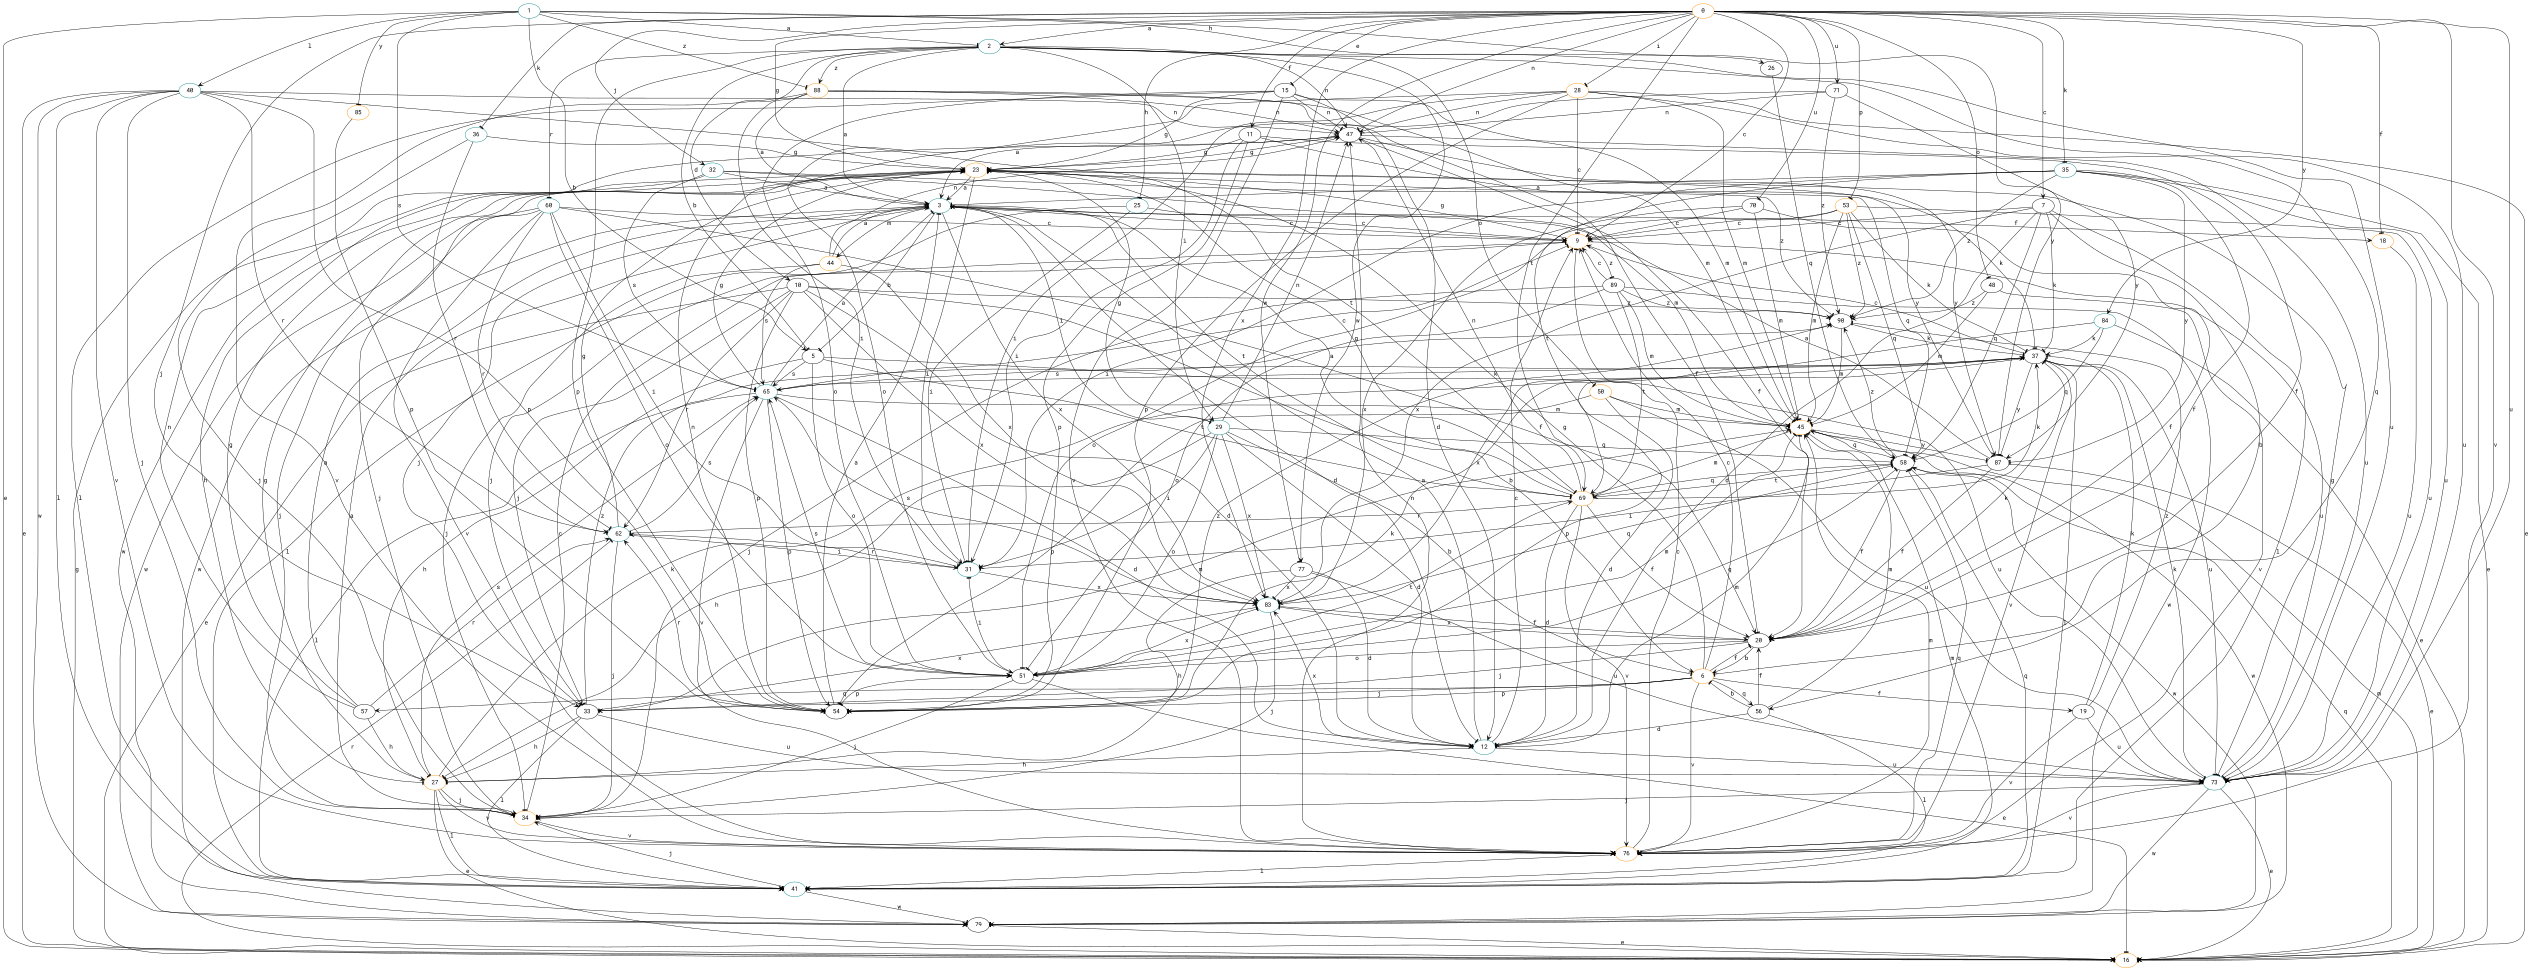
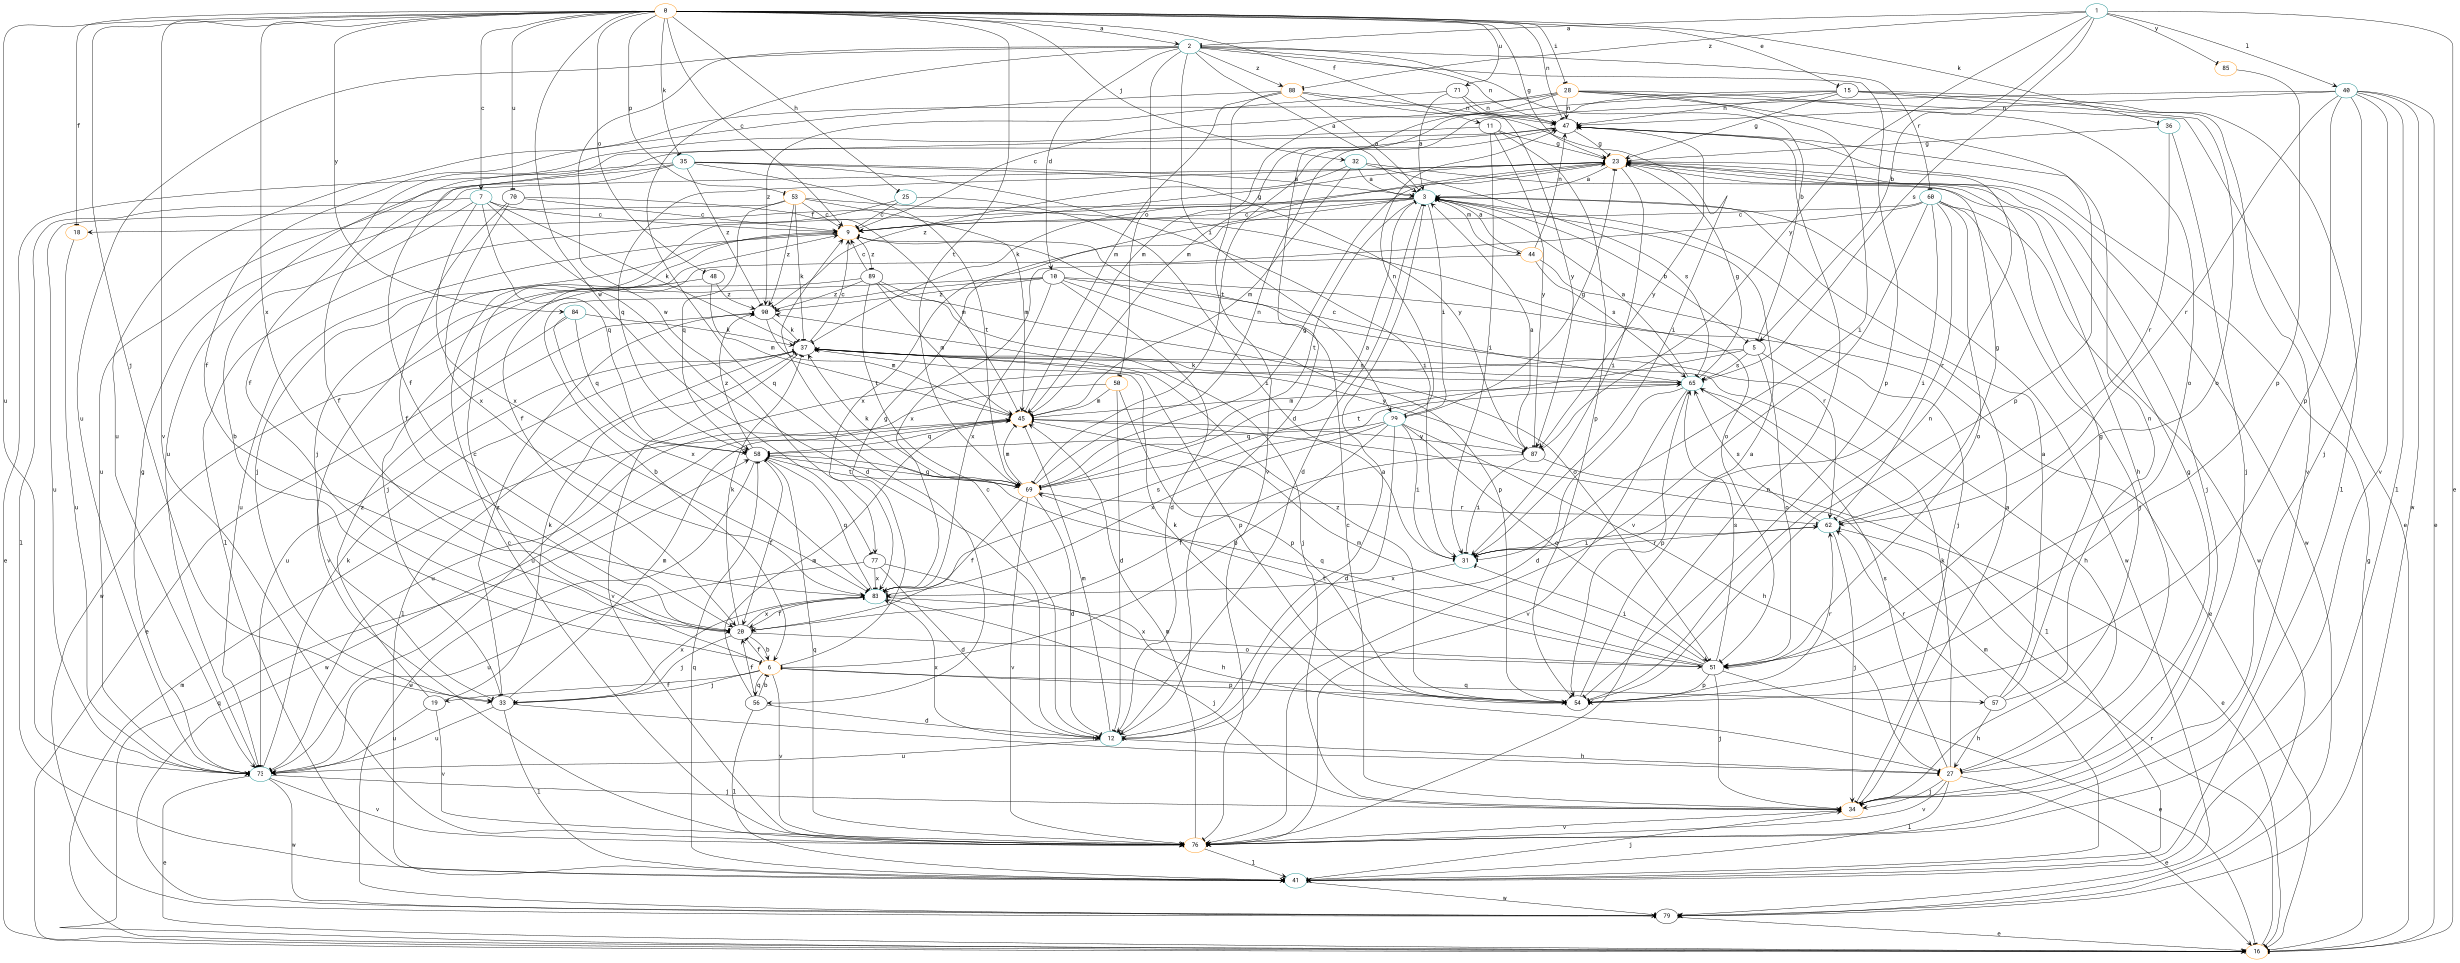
  strict digraph {
    fontname="Roboto Mono"
    node [color=black fontname="Roboto Mono"]
    edge [arrowhead=tee fontname="Roboto Mono"]
    0 [color=darkorange]
    2 [color=teal]
-   7
+   7 [color=teal]
    9 [color=darkorange]
    15
    n6 [label=11]
    18 [color=darkorange]
    23 [color=darkorange]
    25 [color=teal]
    28 [color=darkorange]
    32 [color=teal]
    33
    35 [color=teal]
    36 [color=teal]
    47
    48
    53 [color=darkorange]
    69 [color=darkorange]
    70
    71
    73 [color=teal]
    76 [color=darkorange]
    77
    83 [color=teal]
    84 [color=teal]
    5
    88 [color=darkorange]
    3 [color=teal]
    10
    29 [color=teal]
    50 [color=darkorange]
    54
    56
    60 [color=teal]
    12 [color=teal]
    6 [color=darkorange]
    37
    41 [color=teal]
    58
    89
    51
    45 [color=darkorange]
    87
    20
    31 [color=teal]
    79
    34 [color=darkorange]
    16 [color=darkorange]
    65 [color=teal]
    27 [color=darkorange]
    90
    62 [color=teal]
    1 [color=teal]
-   26
    40 [color=teal]
    85 [color=darkorange]
    44 [color=darkorange]
    19
    57
    0 -> 2 [arrowhead=vee label=a]
    0 -> 7 [arrowhead=vee label=c]
    0 -> 9 [arrowhead=vee label=c]
    0 -> 15 [label=e]
    0 -> n6 [arrowhead=vee label=f]
    0 -> 18 [label=f]
    0 -> 23 [arrowhead=vee label=g]
    0 -> 25 [label=h]
    0 -> 28 [label=i]
    0 -> 32 [arrowhead=vee label=j]
    0 -> 33 [arrowhead=vee label=j]
    0 -> 35 [label=k]
    0 -> 36 [label=k]
    0 -> 47 [label=n]
    0 -> 48 [label=o]
    0 -> 53 [label=p]
    0 -> 69 [arrowhead=vee label=t]
    0 -> 70 [label=u]
    0 -> 71 [arrowhead=vee label=u]
    0 -> 73 [arrowhead=vee label=u]
    0 -> 76 [arrowhead=vee label=v]
    0 -> 77 [label=w]
    0 -> 83 [arrowhead=vee label=x]
    0 -> 84 [arrowhead=vee label=y]
    2 -> 47 [arrowhead=vee label=n]
    2 -> 73 [label=u]
    2 -> 77 [arrowhead=vee label=w]
    2 -> 5 [label=b]
    2 -> 88 [arrowhead=vee label=z]
    2 -> 3 [arrowhead=vee label=a]
    2 -> 10 [arrowhead=vee label=d]
    2 -> 29 [arrowhead=vee label=i]
    2 -> 50 [label=o]
    2 -> 54 [label=p]
    2 -> 56 [arrowhead=vee label=q]
    2 -> 60 [label=r]
    7 -> 9 [arrowhead=vee label=c]
    7 -> 83 [label=x]
    7 -> 12 [arrowhead=vee label=d]
    7 -> 6 [label=b]
    7 -> 37 [label=k]
    7 -> 41 [label=l]
    7 -> 58 [arrowhead=vee label=q]
    9 -> 23 [label=g]
    9 -> 33 [arrowhead=vee label=j]
    9 -> 73 [label=u]
    9 -> 89 [label=z]
    15 -> 23 [arrowhead=vee label=g]
    15 -> 47 [label=n]
    15 -> 76 [arrowhead=vee label=v]
    15 -> 12 [arrowhead=vee label=d]
    15 -> 41 [arrowhead=vee label=l]
    15 -> 51 [arrowhead=vee label=o]
    15 -> 45 [label=m]
    n6 -> 23 [label=g]
    n6 -> 54 [label=p]
    n6 -> 87 [label=y]
    n6 -> 20 [label=f]
    n6 -> 31 [arrowhead=vee label=i]
    18 -> 73 [arrowhead=vee label=u]
    23 -> 3 [arrowhead=vee label=a]
    23 -> 37 [label=k]
    23 -> 58 [label=q]
    23 -> 31 [arrowhead=vee label=i]
    23 -> 79 [arrowhead=vee label=w]
    23 -> 34 [label=j]
    25 -> 9 [label=c]
    25 -> 41 [label=l]
    25 -> 31 [label=i]
    28 -> 9 [label=c]
    28 -> 47 [arrowhead=vee label=n]
    28 -> 73 [arrowhead=vee label=u]
    28 -> 54 [label=p]
    28 -> 51 [arrowhead=vee label=o]
    28 -> 45 [arrowhead=vee label=m]
    28 -> 31 [label=i]
    28 -> 16 [label=e]
    32 -> 3 [arrowhead=vee label=a]
    32 -> 45 [label=m]
    32 -> 65 [label=s]
    32 -> 27 [label=h]
    32 -> 90 [label=z]
    33 -> 73 [arrowhead=vee label=u]
    33 -> 83 [label=x]
    33 -> 41 [arrowhead=vee label=l]
    33 -> 45 [arrowhead=vee label=m]
    33 -> 27 [label=h]
    33 -> 90 [label=z]
    35 -> 69 [arrowhead=vee label=t]
    35 -> 73 [label=u]
    35 -> 3 [label=a]
    35 -> 87 [label=y]
    35 -> 20 [label=f]
    35 -> 31 [arrowhead=vee label=i]
    35 -> 16 [arrowhead=vee label=e]
    35 -> 90 [label=z]
    36 -> 23 [label=g]
    36 -> 34 [arrowhead=vee label=j]
    36 -> 62 [label=r]
    47 -> 23 [label=g]
    47 -> 73 [label=u]
    47 -> 87 [arrowhead=vee label=y]
    47 -> 20 [arrowhead=vee label=f]
    48 -> 76 [arrowhead=vee label=v]
    48 -> 45 [label=m]
    48 -> 90 [arrowhead=vee label=z]
    53 -> 9 [label=c]
    53 -> 73 [label=u]
    53 -> 37 [label=k]
    53 -> 58 [arrowhead=vee label=q]
    53 -> 51 [label=o]
    53 -> 45 [arrowhead=vee label=m]
    53 -> 90 [arrowhead=vee label=z]
    69 -> 23 [arrowhead=vee label=g]
    69 -> 47 [arrowhead=vee label=n]
    69 -> 76 [arrowhead=vee label=v]
    69 -> 3 [label=a]
    69 -> 12 [label=d]
    69 -> 37 [arrowhead=vee label=k]
    69 -> 58 [label=q]
    69 -> 45 [label=m]
    69 -> 20 [arrowhead=vee label=f]
    69 -> 62 [label=r]
    70 -> 9 [arrowhead=vee label=c]
    70 -> 83 [arrowhead=vee label=x]
    70 -> 45 [label=m]
    70 -> 20 [arrowhead=vee label=f]
    71 -> 47 [label=n]
    71 -> 3 [arrowhead=vee label=a]
    71 -> 87 [arrowhead=vee label=y]
    71 -> 90 [arrowhead=vee label=z]
    73 -> 23 [label=g]
    73 -> 76 [arrowhead=vee label=v]
    73 -> 37 [label=k]
    73 -> 79 [label=w]
    73 -> 34 [label=j]
    73 -> 16 [label=e]
    76 -> 9 [label=c]
    76 -> 47 [arrowhead=vee label=n]
    76 -> 41 [arrowhead=vee label=l]
    76 -> 58 [label=q]
    76 -> 45 [arrowhead=vee label=m]
    77 -> 73 [arrowhead=vee label=u]
    77 -> 83 [label=x]
    77 -> 12 [arrowhead=vee label=d]
    77 -> 27 [label=h]
    83 -> 58 [label=q]
    83 -> 20 [arrowhead=vee label=f]
    83 -> 34 [arrowhead=vee label=j]
    83 -> 65 [arrowhead=vee label=s]
    84 -> 83 [label=x]
    84 -> 37 [arrowhead=vee label=k]
    84 -> 58 [label=q]
    84 -> 16 [arrowhead=vee label=e]
    5 -> 69 [label=t]
    5 -> 73 [label=u]
    5 -> 51 [arrowhead=vee label=o]
    5 -> 65 [arrowhead=vee label=s]
    5 -> 27 [label=h]
    88 -> 47 [arrowhead=vee label=n]
    88 -> 76 [label=v]
    88 -> 3 [label=a]
    88 -> 45 [label=m]
    88 -> 20 [label=f]
    88 -> 31 [label=i]
    3 -> 9 [arrowhead=vee label=c]
    3 -> 18 [arrowhead=vee label=f]
    3 -> 33 [label=j]
    3 -> 69 [label=t]
    3 -> 83 [arrowhead=vee label=x]
    3 -> 5 [label=b]
    3 -> 29 [label=i]
    3 -> 12 [label=d]
    3 -> 79 [arrowhead=vee label=w]
    3 -> 44 [arrowhead=vee label=m]
    10 -> 33 [label=j]
    10 -> 83 [label=x]
    10 -> 54 [arrowhead=vee label=p]
    10 -> 12 [arrowhead=vee label=d]
    10 -> 6 [arrowhead=vee label=b]
    10 -> 16 [label=e]
    10 -> 90 [arrowhead=vee label=z]
    10 -> 62 [arrowhead=vee label=r]
    29 -> 23 [label=g]
    29 -> 47 [arrowhead=vee label=n]
    29 -> 83 [label=x]
    29 -> 12 [label=d]
    29 -> 6 [label=b]
    29 -> 58 [label=q]
    29 -> 51 [arrowhead=vee label=o]
    29 -> 31 [label=i]
    29 -> 27 [label=h]
    50 -> 73 [label=u]
    50 -> 54 [label=p]
    50 -> 12 [label=d]
    50 -> 45 [label=m]
    54 -> 47 [label=n]
    54 -> 3 [label=a]
    54 -> 37 [arrowhead=vee label=k]
    54 -> 90 [arrowhead=vee label=z]
    54 -> 62 [arrowhead=vee label=r]
    56 -> 12 [label=d]
    56 -> 6 [label=b]
    56 -> 41 [label=l]
    56 -> 45 [label=m]
    56 -> 20 [arrowhead=vee label=f]
    60 -> 9 [arrowhead=vee label=c]
    60 -> 76 [arrowhead=vee label=v]
    60 -> 51 [arrowhead=vee label=o]
    60 -> 20 [arrowhead=vee label=f]
    60 -> 31 [label=i]
    60 -> 79 [label=w]
    60 -> 34 [label=j]
    60 -> 62 [label=r]
    12 -> 9 [arrowhead=vee label=c]
    12 -> 73 [arrowhead=vee label=u]
    12 -> 83 [arrowhead=vee label=x]
    12 -> 3 [label=a]
    12 -> 45 [label=m]
    12 -> 27 [label=h]
    6 -> 9 [arrowhead=vee label=c]
    6 -> 23 [label=g]
    6 -> 33 [label=j]
    6 -> 76 [label=v]
    6 -> 54 [label=p]
    6 -> 56 [arrowhead=vee label=q]
    6 -> 20 [label=f]
    6 -> 19 [arrowhead=vee label=f]
    6 -> 57 [arrowhead=vee label=q]
    37 -> 9 [arrowhead=vee label=c]
    37 -> 73 [label=u]
    37 -> 76 [label=v]
    37 -> 54 [arrowhead=vee label=p]
    37 -> 41 [arrowhead=vee label=l]
    37 -> 87 [label=y]
    37 -> 65 [arrowhead=vee label=s]
    41 -> 58 [label=q]
    41 -> 45 [label=m]
    41 -> 79 [label=w]
    41 -> 34 [arrowhead=vee label=j]
    58 -> 69 [arrowhead=vee label=t]
    58 -> 20 [arrowhead=vee label=f]
    58 -> 79 [label=w]
    58 -> 90 [arrowhead=vee label=z]
    89 -> 9 [arrowhead=vee label=c]
    89 -> 69 [label=t]
    89 -> 51 [label=o]
    89 -> 45 [arrowhead=vee label=m]
    89 -> 79 [label=w]
    89 -> 34 [label=j]
    89 -> 90 [label=z]
    51 -> 69 [arrowhead=vee label=t]
    51 -> 83 [label=x]
    51 -> 54 [label=p]
    51 -> 58 [label=q]
    51 -> 45 [label=m]
    51 -> 31 [label=i]
    51 -> 34 [label=j]
    51 -> 16 [label=e]
    51 -> 65 [arrowhead=vee label=s]
    45 -> 58 [label=q]
    45 -> 87 [label=y]
    45 -> 79 [arrowhead=vee label=w]
    87 -> 3 [arrowhead=vee label=a]
    87 -> 20 [label=f]
    87 -> 31 [label=i]
    87 -> 16 [label=e]
    20 -> 33 [arrowhead=vee label=j]
    20 -> 83 [label=x]
    20 -> 6 [arrowhead=vee label=b]
    20 -> 37 [label=k]
    20 -> 51 [arrowhead=vee label=o]
    31 -> 83 [arrowhead=vee label=x]
    31 -> 62 [arrowhead=vee label=r]
    79 -> 16 [arrowhead=vee label=e]
    34 -> 9 [label=c]
    34 -> 76 [arrowhead=vee label=v]
    34 -> 3 [arrowhead=vee label=a]
    16 -> 23 [arrowhead=vee label=g]
    16 -> 58 [arrowhead=vee label=q]
    16 -> 45 [arrowhead=vee label=m]
    16 -> 62 [label=r]
    65 -> 9 [label=c]
    65 -> 23 [label=g]
    65 -> 76 [arrowhead=vee label=v]
    65 -> 3 [label=a]
    65 -> 54 [arrowhead=vee label=p]
    65 -> 12 [arrowhead=vee label=d]
    65 -> 37 [label=k]
    65 -> 41 [label=l]
    65 -> 45 [label=m]
    27 -> 23 [arrowhead=vee label=g]
    27 -> 76 [label=v]
    27 -> 37 [arrowhead=vee label=k]
    27 -> 41 [label=l]
    27 -> 34 [arrowhead=vee label=j]
    27 -> 16 [arrowhead=vee label=e]
    27 -> 65 [arrowhead=vee label=s]
    90 -> 37 [label=k]
    90 -> 45 [label=m]
    62 -> 23 [arrowhead=vee label=g]
    62 -> 31 [arrowhead=vee label=i]
    62 -> 34 [arrowhead=vee label=j]
    62 -> 65 [arrowhead=vee label=s]
    1 -> 2 [label=a]
    1 -> 5 [arrowhead=vee label=b]
    1 -> 88 [label=z]
    1 -> 87 [label=y]
    1 -> 16 [label=e]
    1 -> 65 [label=s]
-   1 -> 26 [arrowhead=vee label=h]
    1 -> 40 [arrowhead=vee label=l]
    1 -> 85 [label=y]
-   26 -> 58 [arrowhead=vee label=q]
    40 -> 47 [arrowhead=vee label=n]
    40 -> 69 [label=t]
    40 -> 76 [label=v]
    40 -> 54 [arrowhead=vee label=p]
    40 -> 41 [arrowhead=vee label=l]
    40 -> 79 [arrowhead=vee label=w]
    40 -> 34 [label=j]
    40 -> 16 [label=e]
    40 -> 62 [arrowhead=vee label=r]
    85 -> 54 [label=p]
    44 -> 47 [arrowhead=vee label=n]
    44 -> 83 [arrowhead=vee label=x]
    44 -> 3 [arrowhead=vee label=a]
    44 -> 34 [label=j]
    44 -> 65 [arrowhead=vee label=s]
    19 -> 73 [arrowhead=vee label=u]
    19 -> 76 [arrowhead=vee label=v]
    19 -> 37 [label=k]
    19 -> 90 [label=z]
    57 -> 23 [arrowhead=vee label=g]
    57 -> 47 [arrowhead=vee label=n]
    57 -> 3 [label=a]
    57 -> 27 [arrowhead=vee label=h]
    57 -> 62 [arrowhead=vee label=r]
  }
